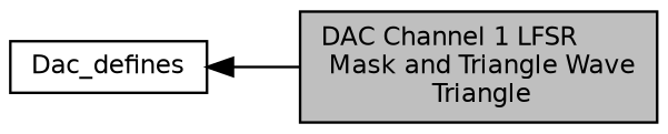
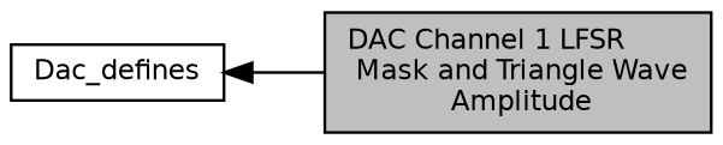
  digraph {
    rankdir=LR
    node [color=black fontname=Helvetica fontsize=10 shape=record style=filled]
-   n1 [fillcolor=grey75 fontcolor=black height=0.2 label="DAC Channel 1 LFSR\l Mask and Triangle Wave\l Triangle" width=0.4]
+   n1 [fillcolor=grey75 fontcolor=black height=0.2 label="DAC Channel 1 LFSR\l Mask and Triangle Wave\l Amplitude" width=0.4]
    n2 [fillcolor=white height=0.2 label=Dac_defines width=0.4]
    n2 -> n1 [dir=back fontname=Helvetica fontsize=10 labelfontname=Helvetica labelfontsize=10 shape=plaintext style=solid]
  }
